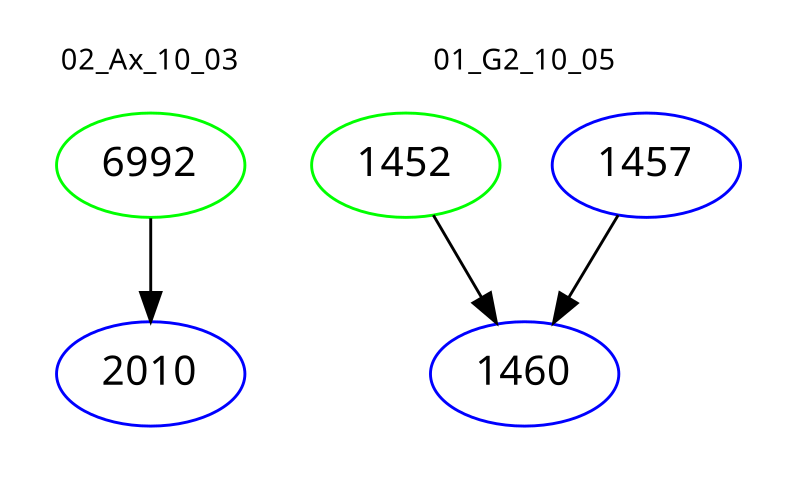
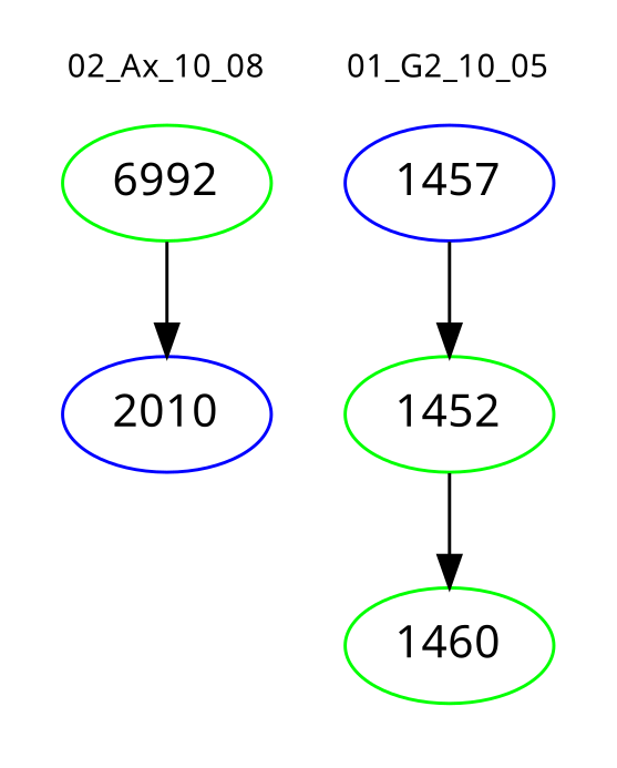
  digraph {
    fontname="Noto Sans"
    node [color=blue fontname="Noto Sans"]
    edge [color=black fontname="Noto Sans"]
    n1 [color=green label=6992]
    n2 [label=2010]
    n3 [label=1457]
    n4 [color=green label=1452]
-   n5 [label=1460]
+   n5 [color=green label=1460]
    subgraph cluster_1 {
      color=white
      fontsize=10
-     label="02_Ax_10_03"
+     label="02_Ax_10_08"
      n1
      n2
    }
    subgraph cluster_2 {
      color=white
      fontsize=10
      label="01_G2_10_05"
      n3
      n4
      n5
    }
    n1 -> n2
-   n3 -> n5
+   n3 -> n4
    n4 -> n5
  }
